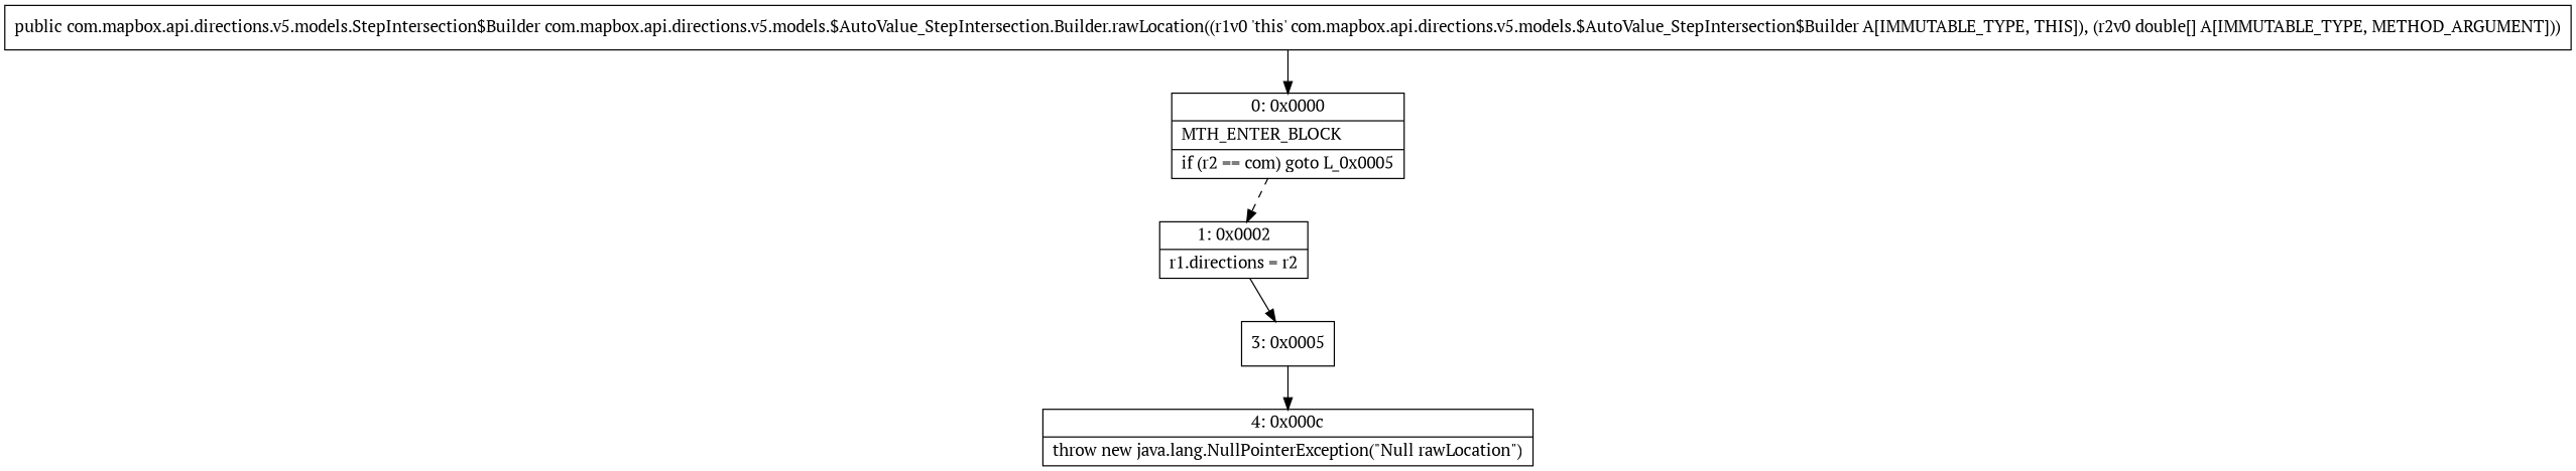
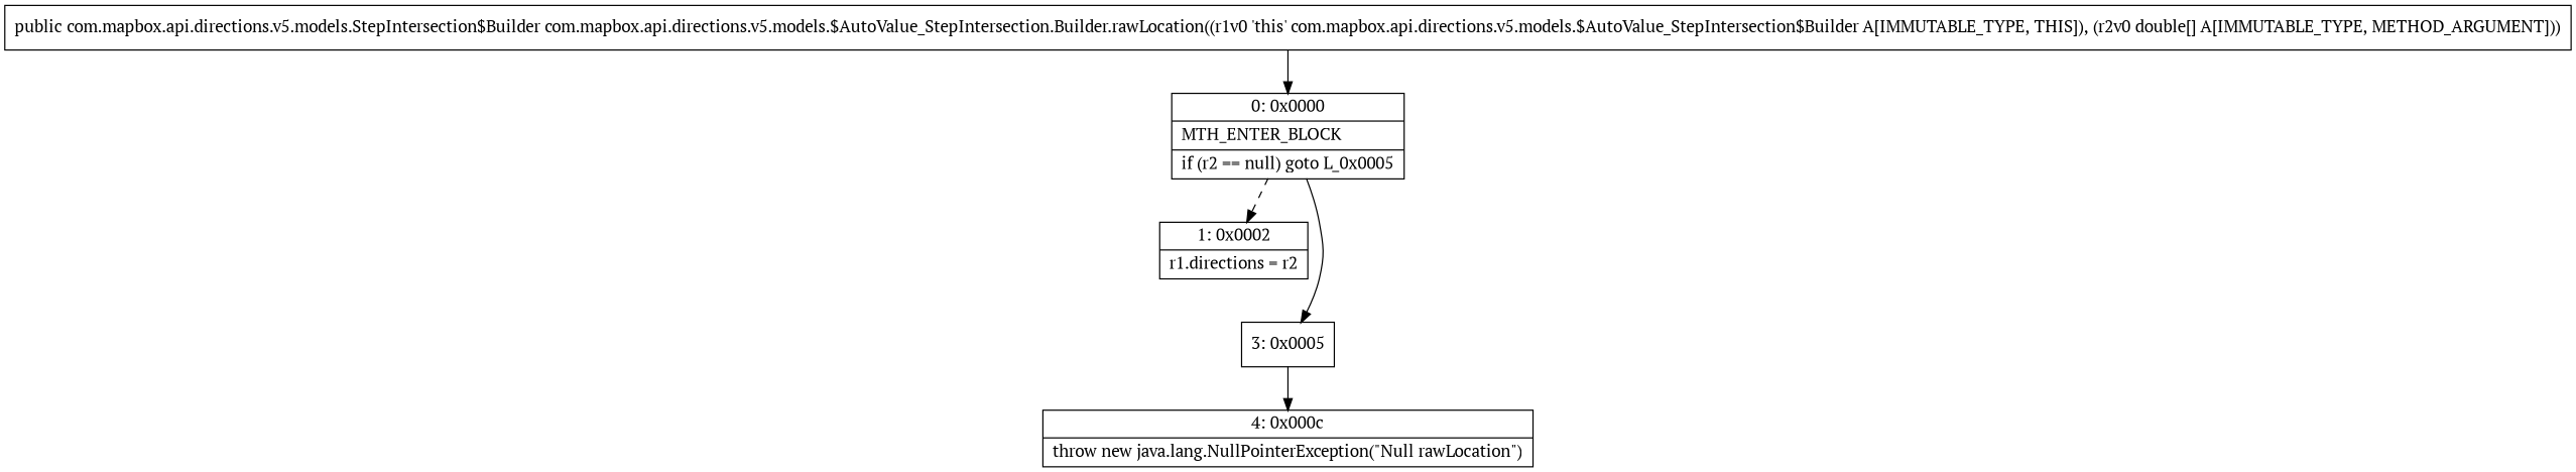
  digraph {
    fontname="PT Serif"
    node [fontname="PT Serif" shape=record]
    edge [fontname="PT Serif"]
-   n1 [label="{0\:\ 0x0000|MTH_ENTER_BLOCK\l|if (r2 == com) goto L_0x0005\l}"]
+   n1 [label="{0\:\ 0x0000|MTH_ENTER_BLOCK\l|if (r2 == null) goto L_0x0005\l}"]
    n2 [label="{1\:\ 0x0002|r1.directions = r2\l}"]
    n3 [label="{3\:\ 0x0005}"]
    n4 [label="{4\:\ 0x000c|throw new java.lang.NullPointerException(\"Null rawLocation\")\l}"]
    n5 [label="{public com.mapbox.api.directions.v5.models.StepIntersection$Builder com.mapbox.api.directions.v5.models.$AutoValue_StepIntersection.Builder.rawLocation((r1v0 'this' com.mapbox.api.directions.v5.models.$AutoValue_StepIntersection$Builder A[IMMUTABLE_TYPE, THIS]), (r2v0 double[] A[IMMUTABLE_TYPE, METHOD_ARGUMENT])) }"]
    n1 -> n2 [style=dashed]
-   n2 -> n3
+   n1 -> n3
    n3 -> n4
    n5 -> n1
  }
